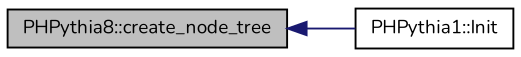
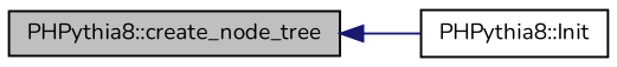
  digraph {
    rankdir=LR
    fontname=Nunito
    node [color=black fontname=Nunito fontsize=10 shape=record]
    n1 [fillcolor=grey75 fontcolor=black height=0.2 label="PHPythia8::create_node_tree" style=filled width=0.4]
-   n2 [height=0.2 label="PHPythia1::Init" width=0.4]
+   n2 [height=0.2 label="PHPythia8::Init" width=0.4]
    n1 -> n2 [color=midnightblue dir=back fontname=Nunito fontsize=10 labelfontname=FreeSans labelfontsize=10 style=solid]
  }
